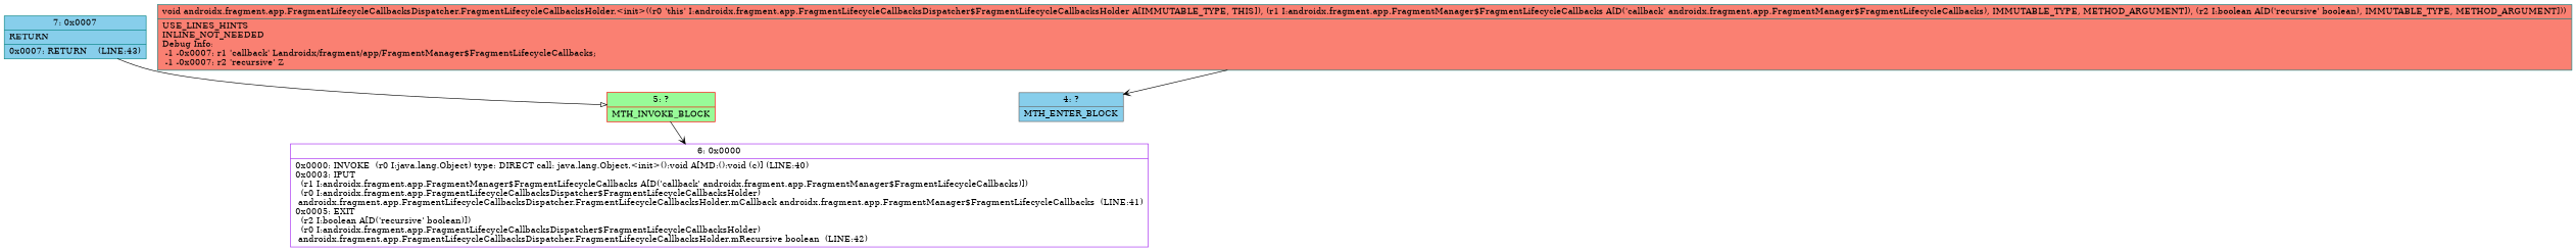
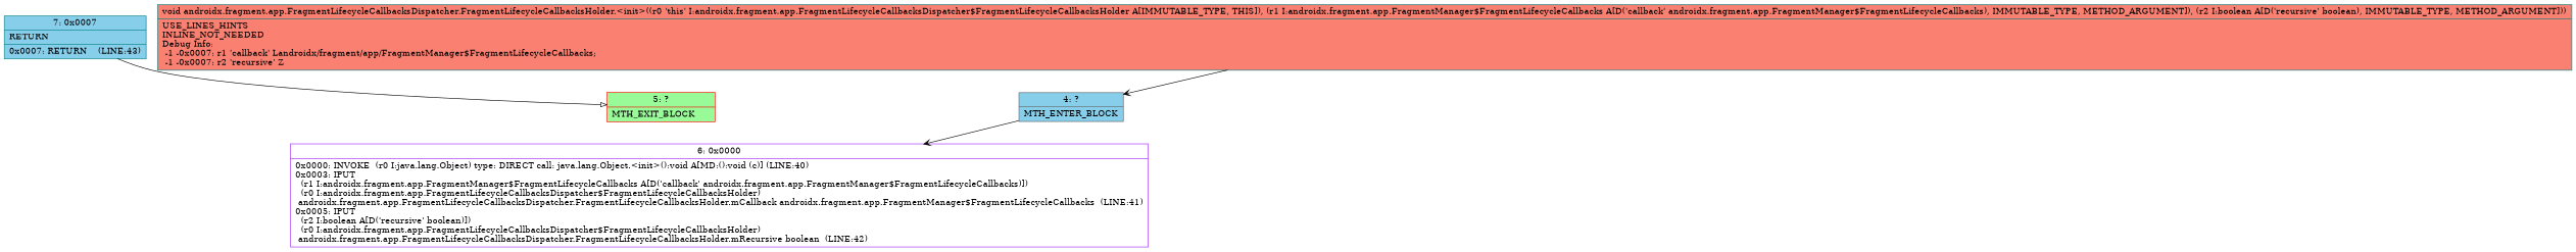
  digraph {
    node [color=teal fillcolor=skyblue shape=record style=filled]
    edge [arrowhead=vee]
    n1 [color=gray40 label="{4\:\ ?|MTH_ENTER_BLOCK\l}"]
-   n2 [color=purple fillcolor=white label="{6\:\ 0x0000|0x0000: INVOKE  (r0 I:java.lang.Object) type: DIRECT call: java.lang.Object.\<init\>():void A[MD:():void (c)] (LINE:40)\l0x0003: IPUT  \l  (r1 I:androidx.fragment.app.FragmentManager$FragmentLifecycleCallbacks A[D('callback' androidx.fragment.app.FragmentManager$FragmentLifecycleCallbacks)])\l  (r0 I:androidx.fragment.app.FragmentLifecycleCallbacksDispatcher$FragmentLifecycleCallbacksHolder)\l androidx.fragment.app.FragmentLifecycleCallbacksDispatcher.FragmentLifecycleCallbacksHolder.mCallback androidx.fragment.app.FragmentManager$FragmentLifecycleCallbacks  (LINE:41)\l0x0005: EXIT  \l  (r2 I:boolean A[D('recursive' boolean)])\l  (r0 I:androidx.fragment.app.FragmentLifecycleCallbacksDispatcher$FragmentLifecycleCallbacksHolder)\l androidx.fragment.app.FragmentLifecycleCallbacksDispatcher.FragmentLifecycleCallbacksHolder.mRecursive boolean  (LINE:42)\l}"]
+   n2 [color=purple fillcolor=white label="{6\:\ 0x0000|0x0000: INVOKE  (r0 I:java.lang.Object) type: DIRECT call: java.lang.Object.\<init\>():void A[MD:():void (c)] (LINE:40)\l0x0003: IPUT  \l  (r1 I:androidx.fragment.app.FragmentManager$FragmentLifecycleCallbacks A[D('callback' androidx.fragment.app.FragmentManager$FragmentLifecycleCallbacks)])\l  (r0 I:androidx.fragment.app.FragmentLifecycleCallbacksDispatcher$FragmentLifecycleCallbacksHolder)\l androidx.fragment.app.FragmentLifecycleCallbacksDispatcher.FragmentLifecycleCallbacksHolder.mCallback androidx.fragment.app.FragmentManager$FragmentLifecycleCallbacks  (LINE:41)\l0x0005: IPUT  \l  (r2 I:boolean A[D('recursive' boolean)])\l  (r0 I:androidx.fragment.app.FragmentLifecycleCallbacksDispatcher$FragmentLifecycleCallbacksHolder)\l androidx.fragment.app.FragmentLifecycleCallbacksDispatcher.FragmentLifecycleCallbacksHolder.mRecursive boolean  (LINE:42)\l}"]
    n3 [label="{7\:\ 0x0007|RETURN\l|0x0007: RETURN    (LINE:43)\l}"]
-   n4 [color=red fillcolor=palegreen label="{5\:\ ?|MTH_INVOKE_BLOCK\l}"]
+   n4 [color=red fillcolor=palegreen label="{5\:\ ?|MTH_EXIT_BLOCK\l}"]
    n5 [fillcolor=salmon label="{void androidx.fragment.app.FragmentLifecycleCallbacksDispatcher.FragmentLifecycleCallbacksHolder.\<init\>((r0 'this' I:androidx.fragment.app.FragmentLifecycleCallbacksDispatcher$FragmentLifecycleCallbacksHolder A[IMMUTABLE_TYPE, THIS]), (r1 I:androidx.fragment.app.FragmentManager$FragmentLifecycleCallbacks A[D('callback' androidx.fragment.app.FragmentManager$FragmentLifecycleCallbacks), IMMUTABLE_TYPE, METHOD_ARGUMENT]), (r2 I:boolean A[D('recursive' boolean), IMMUTABLE_TYPE, METHOD_ARGUMENT]))  | USE_LINES_HINTS\lINLINE_NOT_NEEDED\lDebug Info:\l  \-1 \-0x0007: r1 'callback' Landroidx\/fragment\/app\/FragmentManager$FragmentLifecycleCallbacks;\l  \-1 \-0x0007: r2 'recursive' Z\l}"]
-   n4 -> n2
+   n1 -> n2
    n3 -> n4 [arrowhead=onormal]
    n5 -> n1
  }
